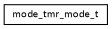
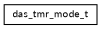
  digraph {
    rankdir=LR
    fontname=Lato
-   n1 [color=black fillcolor=white fontname=Lato fontsize=10 height=0.2 label=mode_tmr_mode_t shape=record style=filled width=0.4]
+   n1 [color=black fillcolor=white fontname=Lato fontsize=10 height=0.2 label=das_tmr_mode_t shape=record style=filled width=0.4]
  }
